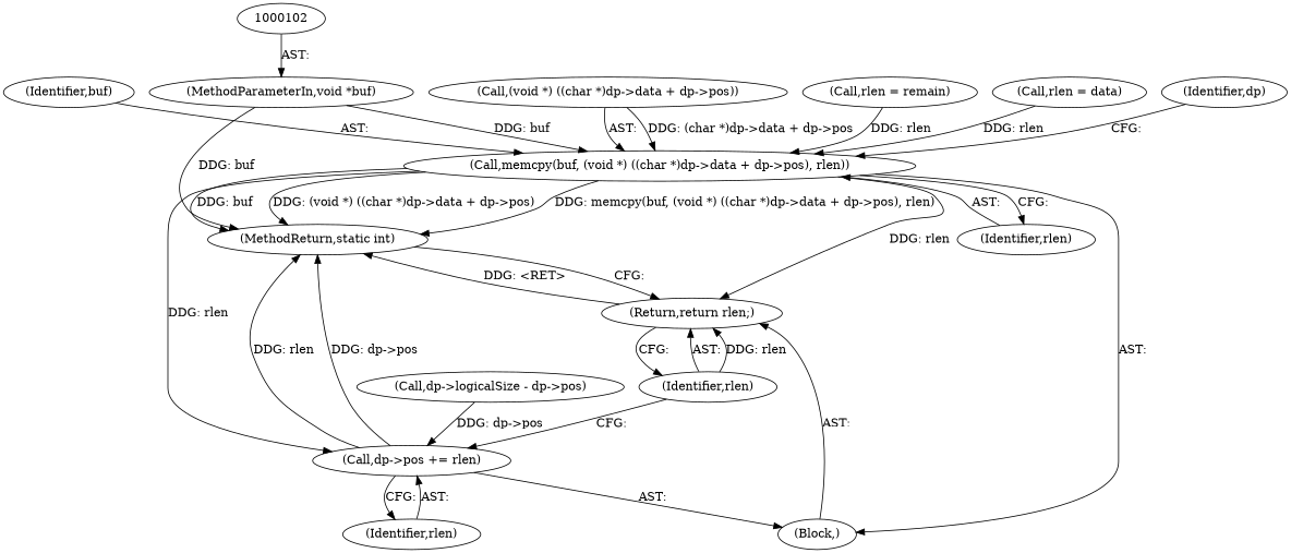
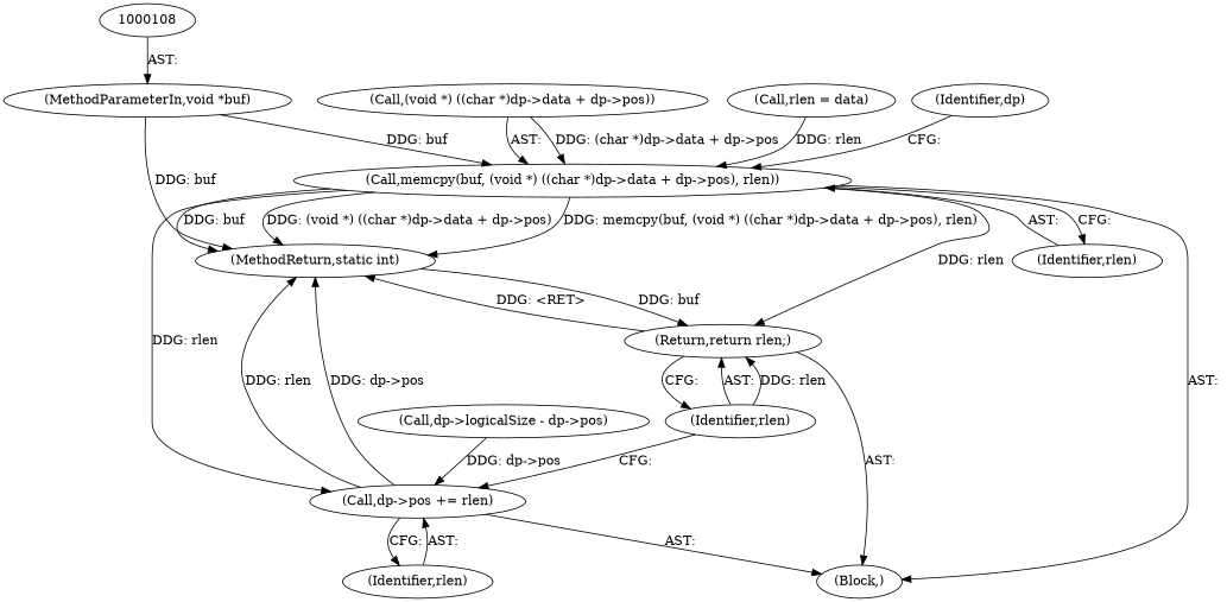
  digraph {
    n1 [label="(MethodParameterIn,void *buf)"]
    n2 [label="(Call,memcpy(buf, (void *) ((char *)dp->data + dp->pos), rlen))"]
    n3 [label="(MethodReturn,static int)"]
    n4 [label="(Call,dp->pos += rlen)"]
    n5 [label="(Return,return rlen;)"]
    n6 [label="(Block,)"]
    n7 [label="(Identifier,rlen)"]
-   1000102
+   1000102 [label=1000108]
    n9 [label="(Identifier,rlen)"]
    n10 [label="(Identifier,rlen)"]
-   n11 [label="(Identifier,buf)"]
    n12 [label="(Call,(void *) ((char *)dp->data + dp->pos))"]
-   n13 [label="(Call,rlen = remain)"]
    n14 [label="(Call,rlen = data)"]
    n15 [label="(Identifier,dp)"]
    n16 [label="(Call,dp->logicalSize - dp->pos)"]
    n1 -> n2 [label="DDG: buf"]
    n1 -> n3 [label="DDG: buf"]
    n2 -> n3 [label="DDG: buf"]
    n2 -> n3 [label="DDG: (void *) ((char *)dp->data + dp->pos)"]
    n2 -> n3 [label="DDG: memcpy(buf, (void *) ((char *)dp->data + dp->pos), rlen)"]
    n2 -> n4 [label="DDG: rlen"]
    n2 -> n5 [label="DDG: rlen"]
    n2 -> n6 [label="AST: "]
    n2 -> n7 [label="CFG: "]
-   n3 -> n5 [label="CFG: "]
+   n3 -> n5 [label="DDG: buf"]
    n4 -> n3 [label="DDG: rlen"]
    n4 -> n3 [label="DDG: dp->pos"]
    n4 -> n6 [label="AST: "]
    n4 -> n9 [label="CFG: "]
    n5 -> n3 [label="DDG: <RET>"]
-   n6 -> n5 [label="AST: "]
+   n5 -> n6 [label="AST: "]
    n5 -> n10 [label="CFG: "]
    n7 -> n2 [label="AST: "]
    1000102 -> n1 [label="AST: "]
    n9 -> n4 [label="AST: "]
    n10 -> n4 [label="CFG: "]
    n10 -> n5 [label="AST: "]
    n10 -> n5 [label="DDG: rlen"]
-   n11 -> n2 [label="AST: "]
    n12 -> n2 [label="AST: "]
    n12 -> n2 [label="DDG: (char *)dp->data + dp->pos"]
-   n13 -> n2 [label="DDG: rlen"]
    n14 -> n2 [label="DDG: rlen"]
    n15 -> n2 [label="CFG: "]
    n16 -> n4 [label="DDG: dp->pos"]
  }
